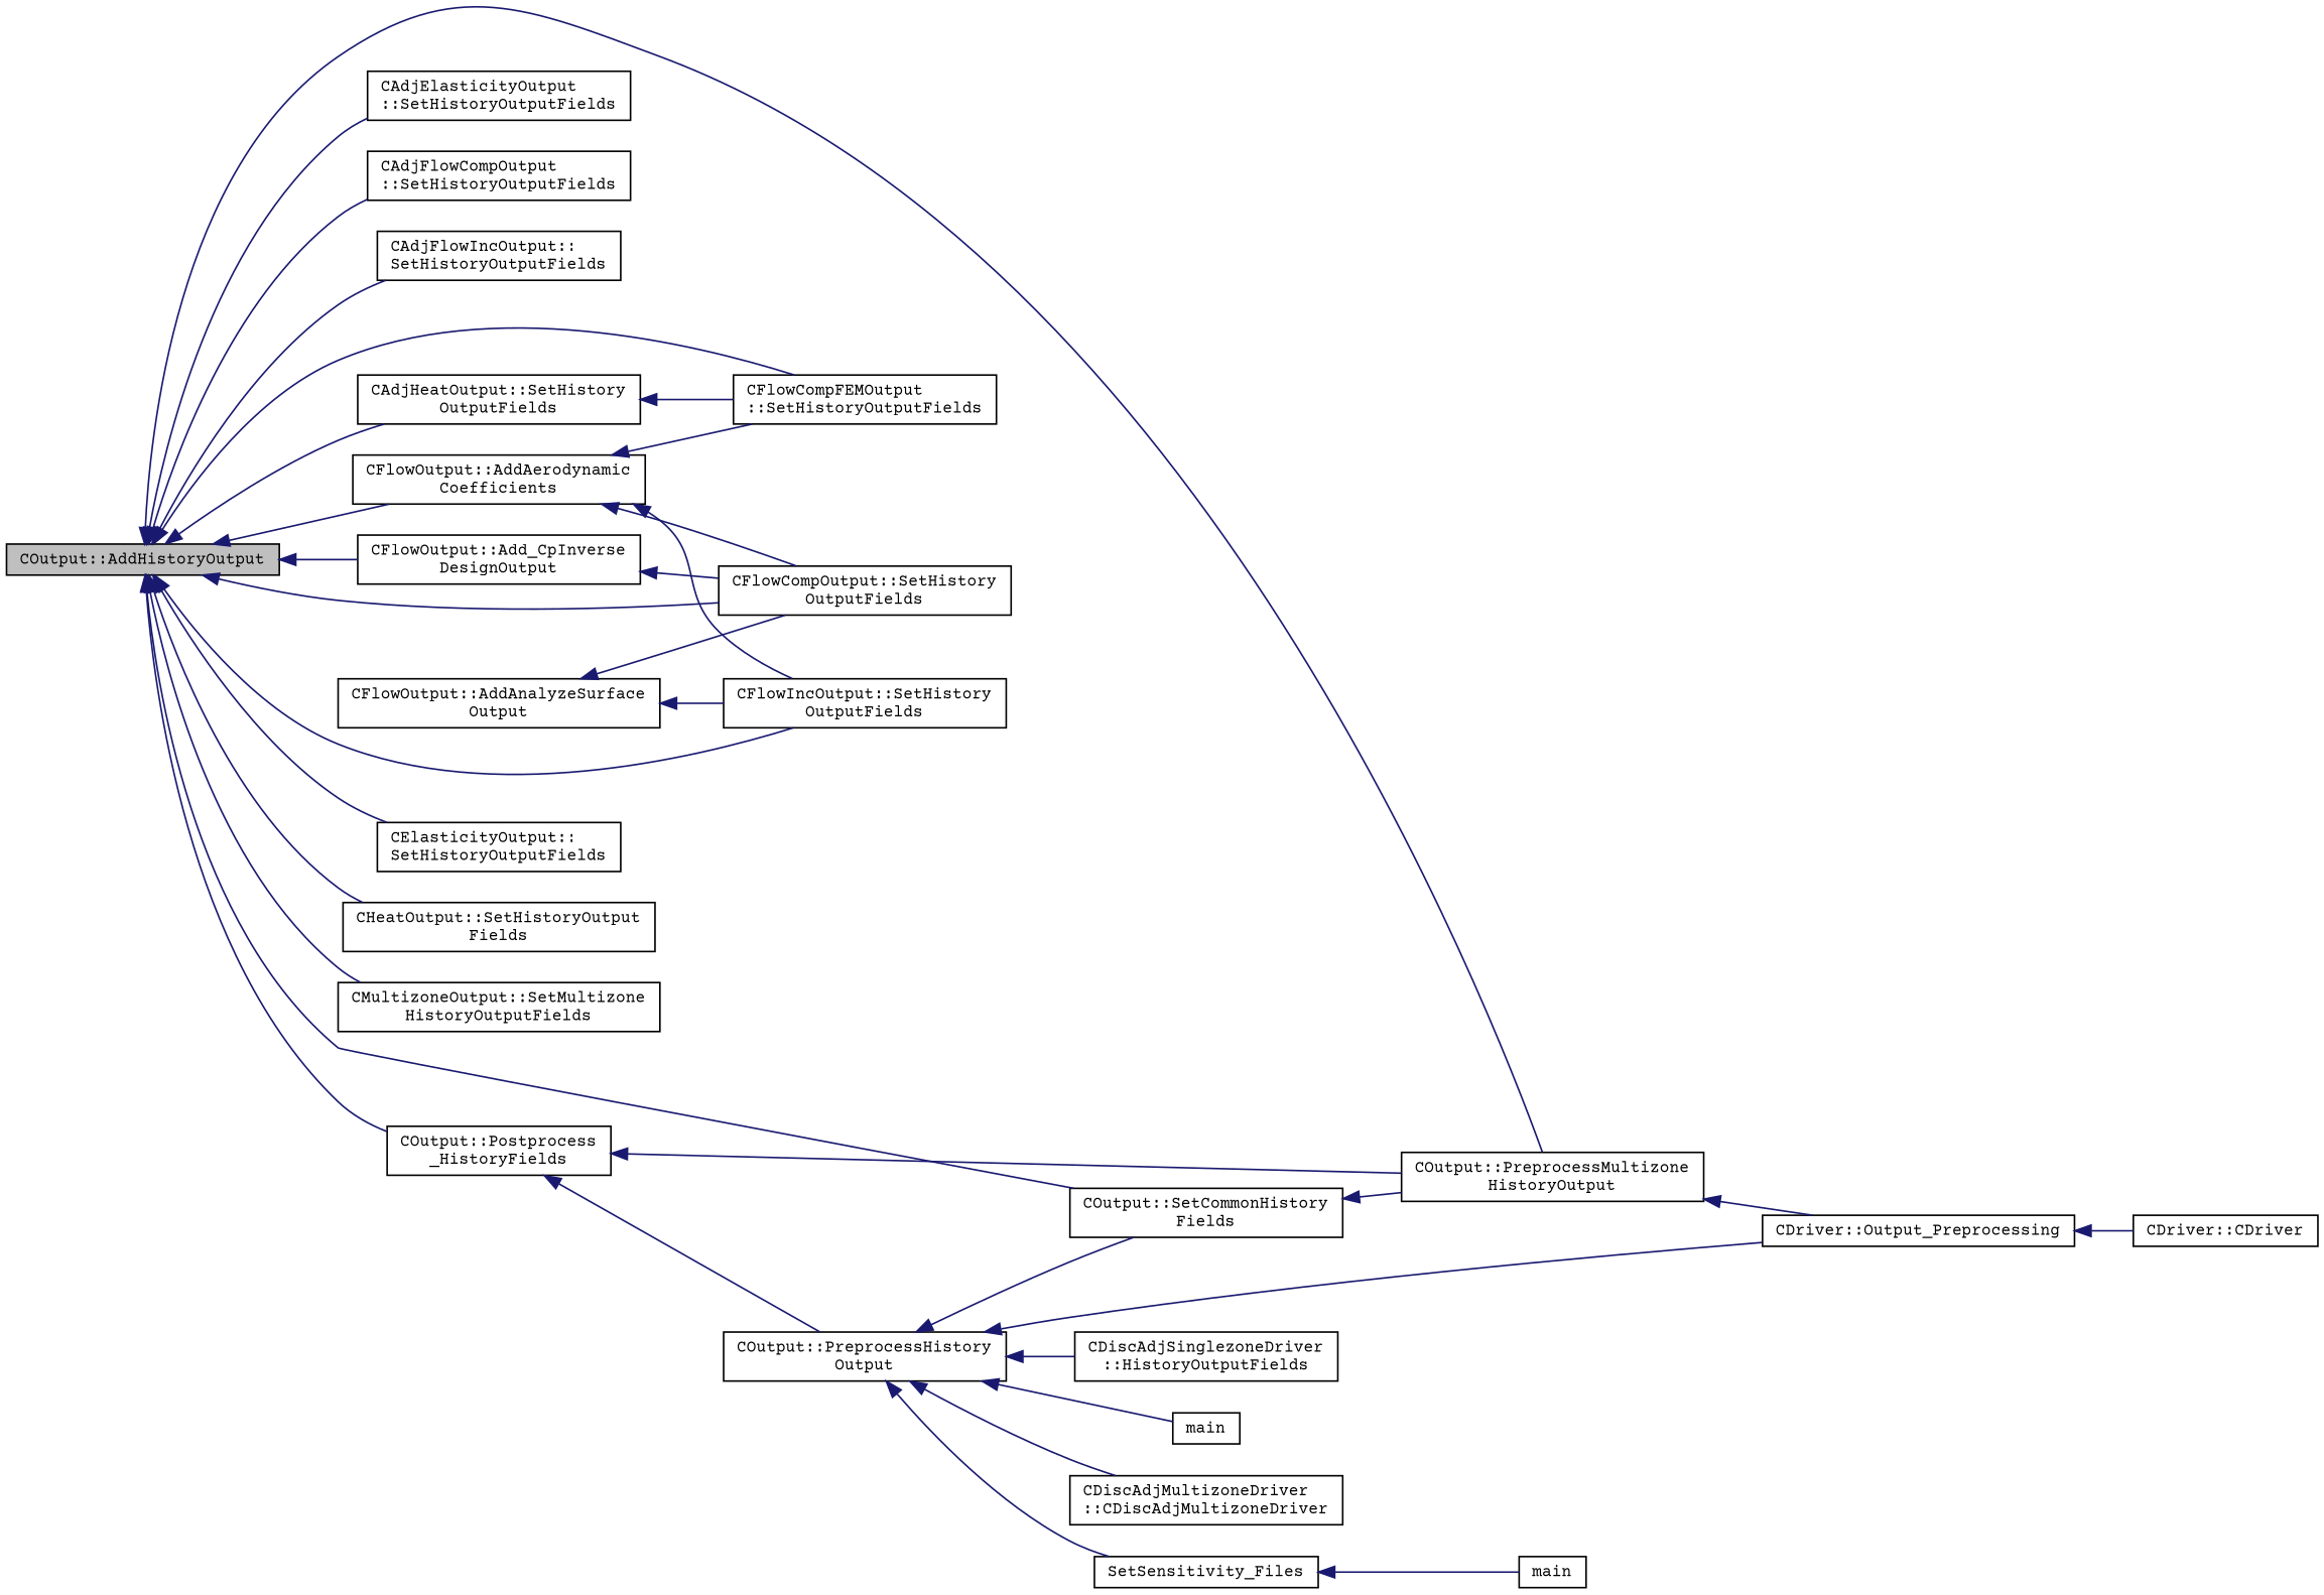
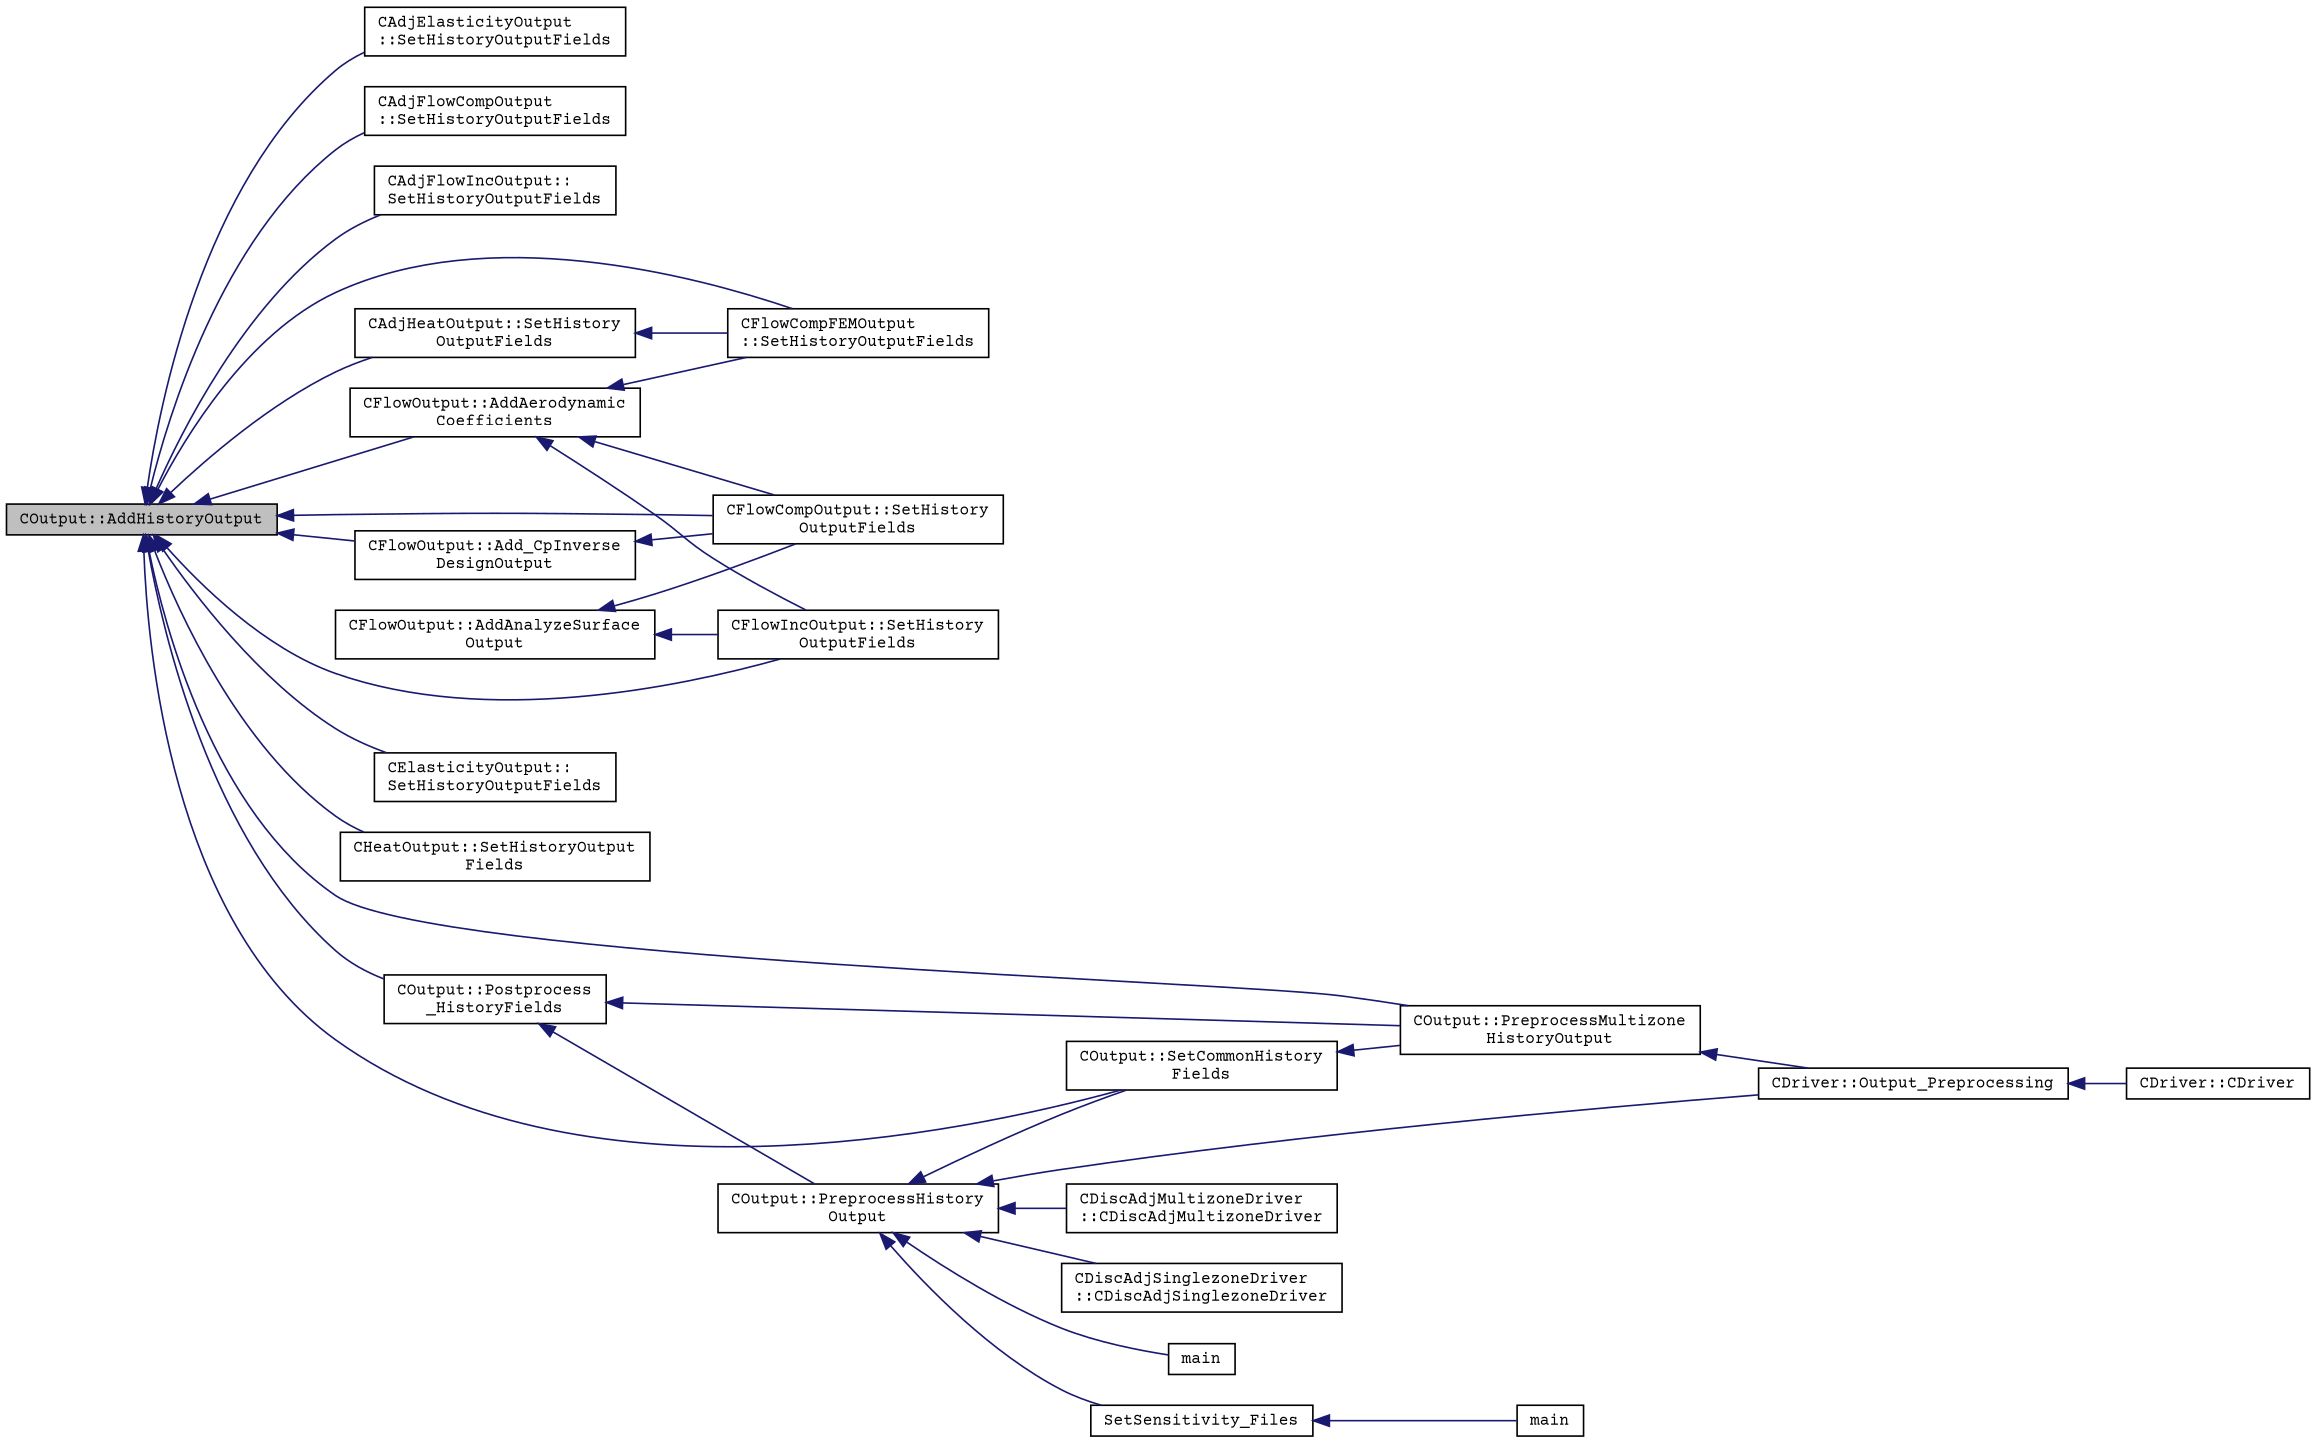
  digraph {
    fontname="Courier Prime"
    rankdir=LR
    node [color=black fillcolor=white fontname="Courier Prime" fontsize=10 shape=record style=filled]
    edge [color=midnightblue dir=back fontname="Courier Prime" fontsize=10 labelfontname=Helvetica labelfontsize=10 style=solid]
    n1 [fillcolor=grey75 fontcolor=black height=0.2 label="COutput::AddHistoryOutput" width=0.4]
    n2 [height=0.2 label="CAdjElasticityOutput\l::SetHistoryOutputFields" width=0.4]
    n3 [height=0.2 label="CAdjFlowCompOutput\l::SetHistoryOutputFields" width=0.4]
    n4 [height=0.2 label="CAdjFlowIncOutput::\lSetHistoryOutputFields" width=0.4]
    n5 [height=0.2 label="CAdjHeatOutput::SetHistory\lOutputFields" width=0.4]
    n6 [height=0.2 label="CElasticityOutput::\lSetHistoryOutputFields" width=0.4]
    n7 [height=0.2 label="CFlowCompFEMOutput\l::SetHistoryOutputFields" width=0.4]
    n8 [height=0.2 label="CFlowCompOutput::SetHistory\lOutputFields" width=0.4]
    n9 [height=0.2 label="CFlowIncOutput::SetHistory\lOutputFields" width=0.4]
    n10 [height=0.2 label="CFlowOutput::AddAerodynamic\lCoefficients" width=0.4]
    n11 [height=0.2 label="CFlowOutput::Add_CpInverse\lDesignOutput" width=0.4]
    n12 [height=0.2 label="CHeatOutput::SetHistoryOutput\lFields" width=0.4]
-   n13 [height=0.2 label="CMultizoneOutput::SetMultizone\lHistoryOutputFields" width=0.4]
    n14 [height=0.2 label="COutput::Postprocess\l_HistoryFields" width=0.4]
    n15 [height=0.2 label="COutput::SetCommonHistory\lFields" width=0.4]
    n16 [height=0.2 label="COutput::PreprocessMultizone\lHistoryOutput" width=0.4]
    n17 [height=0.2 label="CFlowOutput::AddAnalyzeSurface\lOutput" width=0.4]
    n18 [height=0.2 label="COutput::PreprocessHistory\lOutput" width=0.4]
    n19 [height=0.2 label="CDiscAdjMultizoneDriver\l::CDiscAdjMultizoneDriver" width=0.4]
-   n20 [height=0.2 label="CDiscAdjSinglezoneDriver\l::HistoryOutputFields" width=0.4]
+   n20 [height=0.2 label="CDiscAdjSinglezoneDriver\l::CDiscAdjSinglezoneDriver" width=0.4]
    n21 [height=0.2 label="CDriver::Output_Preprocessing" width=0.4]
    n22 [height=0.2 label=main width=0.4]
    n23 [height=0.2 label=SetSensitivity_Files width=0.4]
    n24 [height=0.2 label="CDriver::CDriver" width=0.4]
    n25 [height=0.2 label=main width=0.4]
    n1 -> n2
    n1 -> n3
    n1 -> n4
    n1 -> n5
    n1 -> n6
    n1 -> n7
    n1 -> n8
    n1 -> n9
    n1 -> n10
    n1 -> n11
    n1 -> n12
-   n1 -> n13
    n1 -> n14
    n1 -> n15
    n1 -> n16
    n5 -> n7
    n10 -> n7
    n10 -> n8
    n10 -> n9
    n11 -> n8
    n14 -> n16
    n14 -> n18
    n15 -> n16
    n16 -> n21
    n17 -> n8
    n17 -> n9
    n18 -> n15
    n18 -> n19
    n18 -> n20
    n18 -> n21
    n18 -> n22
    n18 -> n23
    n21 -> n24
    n23 -> n25
  }
